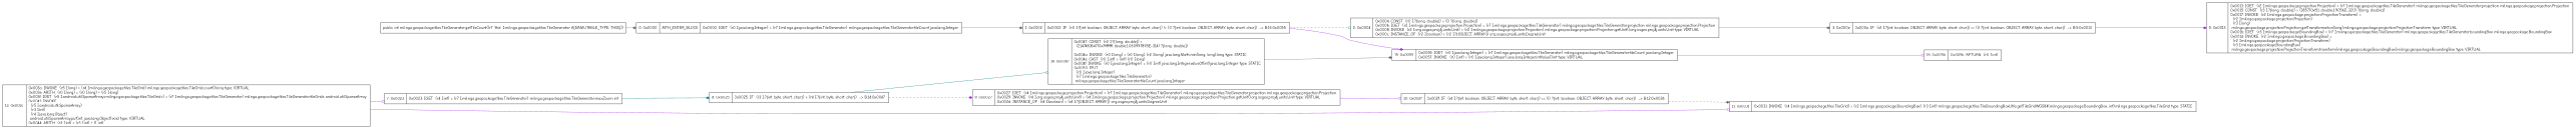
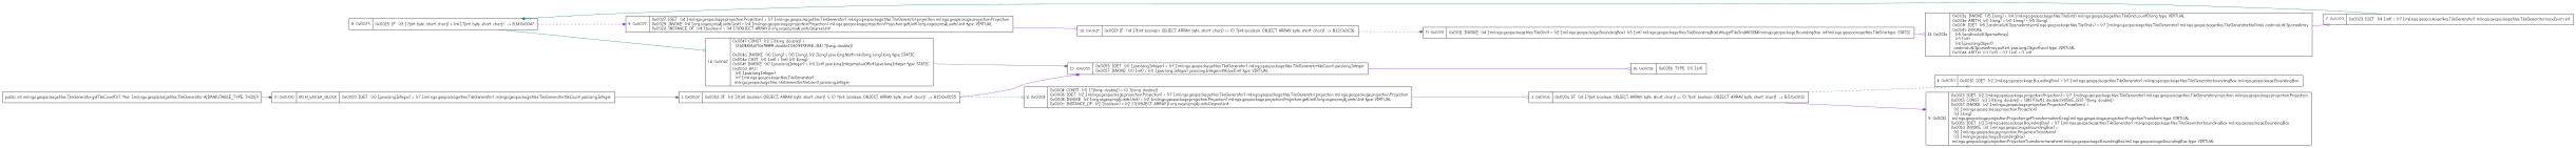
  digraph {
    fontname="Comic Neue"
    rankdir=LR
    node [fontname="Comic Neue" shape=record]
    edge [arrowhead=diamond color=purple fontname="Comic Neue"]
    n1 [label="{0\:\ 0x0000|MTH_ENTER_BLOCK\l|0x0000: IGET  (r0 I:java.lang.Integer) = (r7 I:mil.nga.geopackage.tiles.TileGenerator) mil.nga.geopackage.tiles.TileGenerator.tileCount java.lang.Integer \l}"]
    n2 [label="{1\:\ 0x0002|0x0002: IF  (r0 I:?[int, boolean, OBJECT, ARRAY, byte, short, char]) != (0 ?[int, boolean, OBJECT, ARRAY, byte, short, char])  \-\> B:15:0x0055 \l}"]
    n3 [label="{2\:\ 0x0004|0x0004: CONST  (r0 I:?[long, double]) = (0 ?[long, double]) \l0x0006: IGET  (r2 I:mil.nga.geopackage.projection.Projection) = (r7 I:mil.nga.geopackage.tiles.TileGenerator) mil.nga.geopackage.tiles.TileGenerator.projection mil.nga.geopackage.projection.Projection \l0x0008: INVOKE  (r2 I:org.osgeo.proj4j.units.Unit) = (r2 I:mil.nga.geopackage.projection.Projection) mil.nga.geopackage.projection.Projection.getUnit():org.osgeo.proj4j.units.Unit type: VIRTUAL \l0x000c: INSTANCE_OF  (r2 I:boolean) = (r2 I:?[OBJECT, ARRAY]) org.osgeo.proj4j.units.DegreeUnit \l}"]
    n4 [label="{15\:\ 0x0055|0x0055: IGET  (r0 I:java.lang.Integer) = (r7 I:mil.nga.geopackage.tiles.TileGenerator) mil.nga.geopackage.tiles.TileGenerator.tileCount java.lang.Integer \l0x0057: INVOKE  (r0 I:int) = (r0 I:java.lang.Integer) java.lang.Integer.intValue():int type: VIRTUAL \l}"]
    n5 [label="{3\:\ 0x000e|0x000e: IF  (r2 I:?[int, boolean, OBJECT, ARRAY, byte, short, char]) == (0 ?[int, boolean, OBJECT, ARRAY, byte, short, char])  \-\> B:5:0x0013 \l}"]
-   n6 [label="{16\:\ 0x005b|0x005b: RETURN  (r0 I:int) \l}"]
+   n6 [label="{16\:\ 0x005b|0x005b: TYPE  (r0 I:int) \l}"]
+   n7 [label="{4\:\ 0x0010|0x0010: IGET  (r2 I:mil.nga.geopackage.BoundingBox) = (r7 I:mil.nga.geopackage.tiles.TileGenerator) mil.nga.geopackage.tiles.TileGenerator.boundingBox mil.nga.geopackage.BoundingBox \l}"]
    n8 [label="{5\:\ 0x0013|0x0013: IGET  (r2 I:mil.nga.geopackage.projection.Projection) = (r7 I:mil.nga.geopackage.tiles.TileGenerator) mil.nga.geopackage.tiles.TileGenerator.projection mil.nga.geopackage.projection.Projection \l0x0015: CONST  (r3 I:?[long, double]) = (3857(0xf11, double:1.9056E\-320) ?[long, double]) \l0x0017: INVOKE  (r2 I:mil.nga.geopackage.projection.ProjectionTransform) = \l  (r2 I:mil.nga.geopackage.projection.Projection)\l  (r3 I:long)\l mil.nga.geopackage.projection.Projection.getTransformation(long):mil.nga.geopackage.projection.ProjectionTransform type: VIRTUAL \l0x001b: IGET  (r3 I:mil.nga.geopackage.BoundingBox) = (r7 I:mil.nga.geopackage.tiles.TileGenerator) mil.nga.geopackage.tiles.TileGenerator.boundingBox mil.nga.geopackage.BoundingBox \l0x001d: INVOKE  (r2 I:mil.nga.geopackage.BoundingBox) = \l  (r2 I:mil.nga.geopackage.projection.ProjectionTransform)\l  (r3 I:mil.nga.geopackage.BoundingBox)\l mil.nga.geopackage.projection.ProjectionTransform.transform(mil.nga.geopackage.BoundingBox):mil.nga.geopackage.BoundingBox type: VIRTUAL \l}"]
    n9 [label="{7\:\ 0x0023|0x0023: IGET  (r4 I:int) = (r7 I:mil.nga.geopackage.tiles.TileGenerator) mil.nga.geopackage.tiles.TileGenerator.maxZoom int \l}"]
    n10 [label="{8\:\ 0x0025|0x0025: IF  (r3 I:?[int, byte, short, char]) \> (r4 I:?[int, byte, short, char])  \-\> B:14:0x0047 \l}"]
    n11 [label="{9\:\ 0x0027|0x0027: IGET  (r4 I:mil.nga.geopackage.projection.Projection) = (r7 I:mil.nga.geopackage.tiles.TileGenerator) mil.nga.geopackage.tiles.TileGenerator.projection mil.nga.geopackage.projection.Projection \l0x0029: INVOKE  (r4 I:org.osgeo.proj4j.units.Unit) = (r4 I:mil.nga.geopackage.projection.Projection) mil.nga.geopackage.projection.Projection.getUnit():org.osgeo.proj4j.units.Unit type: VIRTUAL \l0x002d: INSTANCE_OF  (r4 I:boolean) = (r4 I:?[OBJECT, ARRAY]) org.osgeo.proj4j.units.DegreeUnit \l}"]
    n12 [label="{14\:\ 0x0047|0x0047: CONST  (r2 I:?[long, double]) = \l  (2147483647(0x7fffffff, double:1.060997895E\-314) ?[long, double])\l \l0x004a: INVOKE  (r0 I:long) = (r0 I:long), (r2 I:long) java.lang.Math.min(long, long):long type: STATIC \l0x004e: CAST  (r0 I:int) = (int) (r0 I:long) \l0x004f: INVOKE  (r0 I:java.lang.Integer) = (r0 I:int) java.lang.Integer.valueOf(int):java.lang.Integer type: STATIC \l0x0053: IPUT  \l  (r0 I:java.lang.Integer)\l  (r7 I:mil.nga.geopackage.tiles.TileGenerator)\l mil.nga.geopackage.tiles.TileGenerator.tileCount java.lang.Integer \l}"]
    n13 [label="{10\:\ 0x002f|0x002f: IF  (r4 I:?[int, boolean, OBJECT, ARRAY, byte, short, char]) == (0 ?[int, boolean, OBJECT, ARRAY, byte, short, char])  \-\> B:12:0x0036 \l}"]
    n14 [label="{11\:\ 0x0031|0x0031: INVOKE  (r4 I:mil.nga.geopackage.tiles.TileGrid) = (r2 I:mil.nga.geopackage.BoundingBox), (r3 I:int) mil.nga.geopackage.tiles.TileBoundingBoxUtils.getTileGridWGS84(mil.nga.geopackage.BoundingBox, int):mil.nga.geopackage.tiles.TileGrid type: STATIC \l}"]
    n15 [label="{13\:\ 0x003a|0x003a: INVOKE  (r5 I:long) = (r4 I:mil.nga.geopackage.tiles.TileGrid) mil.nga.geopackage.tiles.TileGrid.count():long type: VIRTUAL \l0x003e: ARITH  (r0 I:long) = (r0 I:long) + (r5 I:long) \l0x003f: IGET  (r5 I:android.util.SparseArray\<mil.nga.geopackage.tiles.TileGrid\>) = (r7 I:mil.nga.geopackage.tiles.TileGenerator) mil.nga.geopackage.tiles.TileGenerator.tileGrids android.util.SparseArray \l0x0041: INVOKE  \l  (r5 I:android.util.SparseArray)\l  (r3 I:int)\l  (r4 I:java.lang.Object)\l android.util.SparseArray.put(int, java.lang.Object):void type: VIRTUAL \l0x0044: ARITH  (r3 I:int) = (r3 I:int) + (1 int) \l}"]
    n16 [label="{public int mil.nga.geopackage.tiles.TileGenerator.getTileCount((r7 'this' I:mil.nga.geopackage.tiles.TileGenerator A[IMMUTABLE_TYPE, THIS])) }"]
    n1 -> n2 [color=gray40]
    n2 -> n3 [arrowhead=odot color=teal style=dashed]
    n2 -> n4
-   n3 -> n5 [color=gray40]
+   n3 -> n5 [arrowhead=odot color=gray40]
    n4 -> n6 [arrowhead=odot]
+   n5 -> n7 [arrowhead=odot color=teal style=dashed]
    n5 -> n8
    n9 -> n10 [color=teal]
    n10 -> n11 [style=dashed]
    n10 -> n12 [arrowhead=odot color=teal]
    n11 -> n13 [arrowhead=odot]
    n12 -> n4 [color=gray40]
    n13 -> n14 [color=gray40 style=dashed]
-   n15 -> n14 [arrowhead=odot]
+   n14 -> n15 [arrowhead=odot]
    n15 -> n9 [arrowhead=odot]
    n16 -> n1 [color=gray40]
  }
